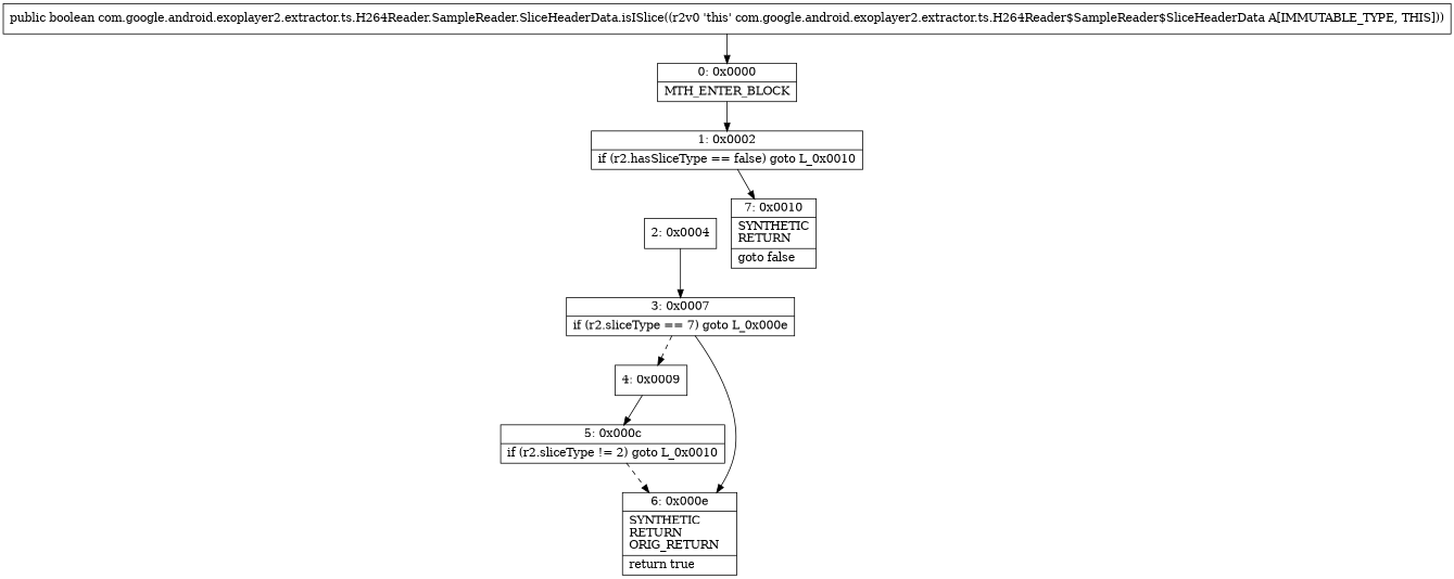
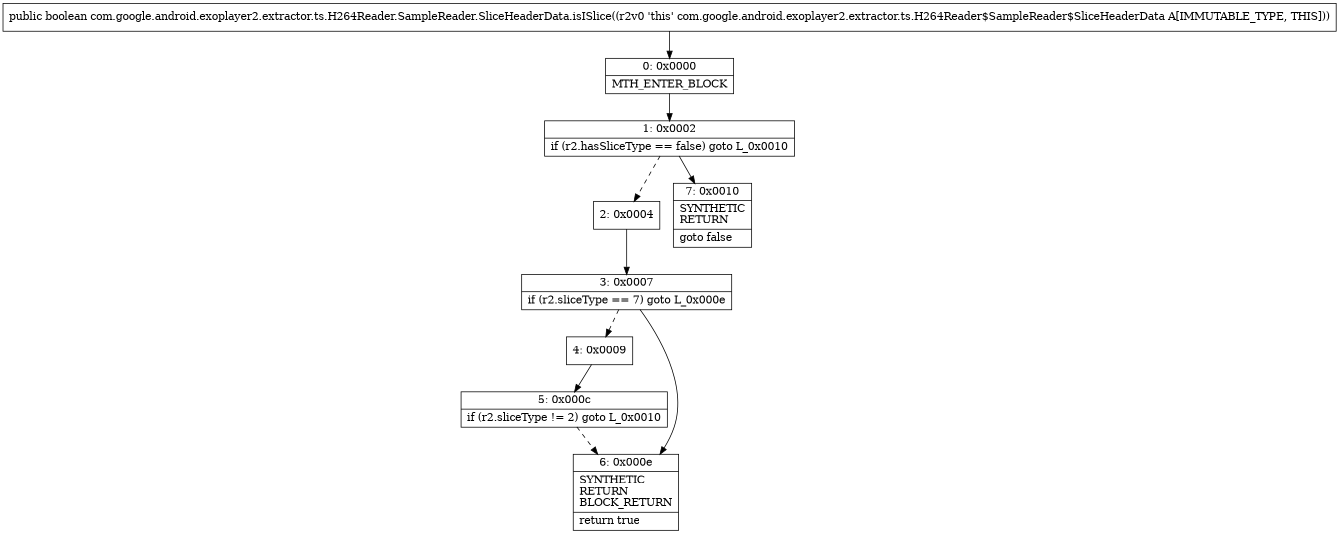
  digraph {
    node [shape=record]
    n1 [label="{0\:\ 0x0000|MTH_ENTER_BLOCK\l}"]
    n2 [label="{1\:\ 0x0002|if (r2.hasSliceType == false) goto L_0x0010\l}"]
    n3 [label="{2\:\ 0x0004}"]
    n4 [label="{7\:\ 0x0010|SYNTHETIC\lRETURN\l|goto false\l}"]
    n5 [label="{3\:\ 0x0007|if (r2.sliceType == 7) goto L_0x000e\l}"]
    n6 [label="{4\:\ 0x0009}"]
-   n7 [label="{6\:\ 0x000e|SYNTHETIC\lRETURN\lORIG_RETURN\l|return true\l}"]
+   n7 [label="{6\:\ 0x000e|SYNTHETIC\lRETURN\lBLOCK_RETURN\l|return true\l}"]
    n8 [label="{5\:\ 0x000c|if (r2.sliceType != 2) goto L_0x0010\l}"]
    n9 [label="{public boolean com.google.android.exoplayer2.extractor.ts.H264Reader.SampleReader.SliceHeaderData.isISlice((r2v0 'this' com.google.android.exoplayer2.extractor.ts.H264Reader$SampleReader$SliceHeaderData A[IMMUTABLE_TYPE, THIS])) }"]
    n1 -> n2
+   n2 -> n3 [style=dashed]
    n2 -> n4
    n3 -> n5
    n5 -> n6 [style=dashed]
    n5 -> n7
    n6 -> n8
    n8 -> n7 [style=dashed]
    n9 -> n1
  }
